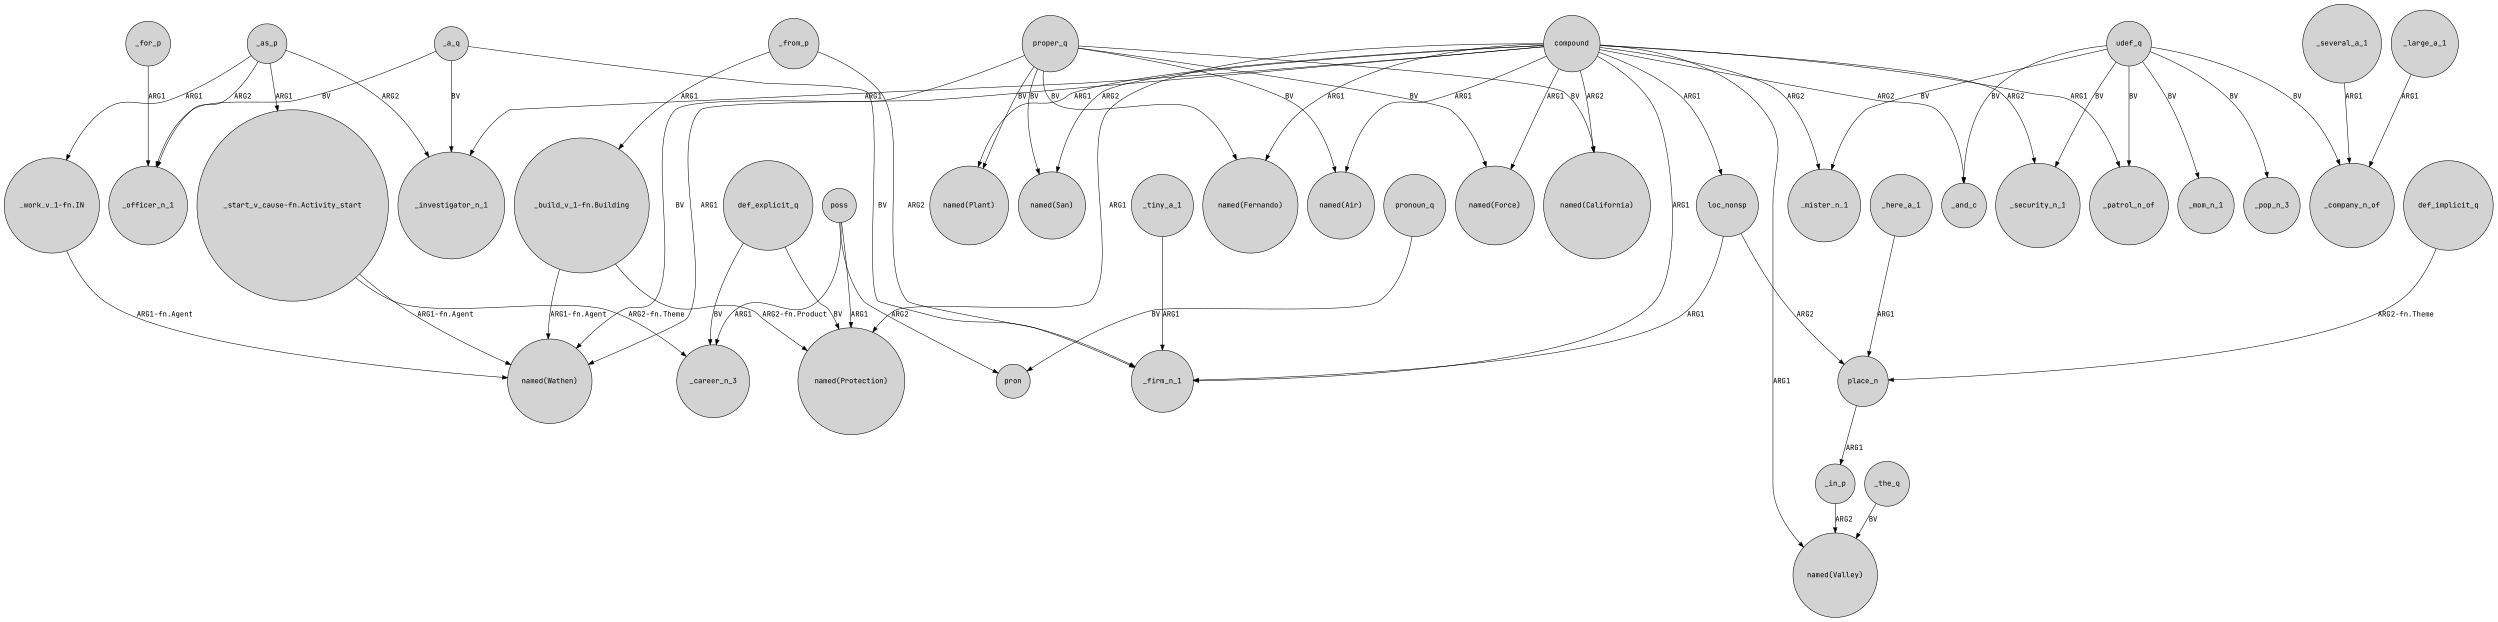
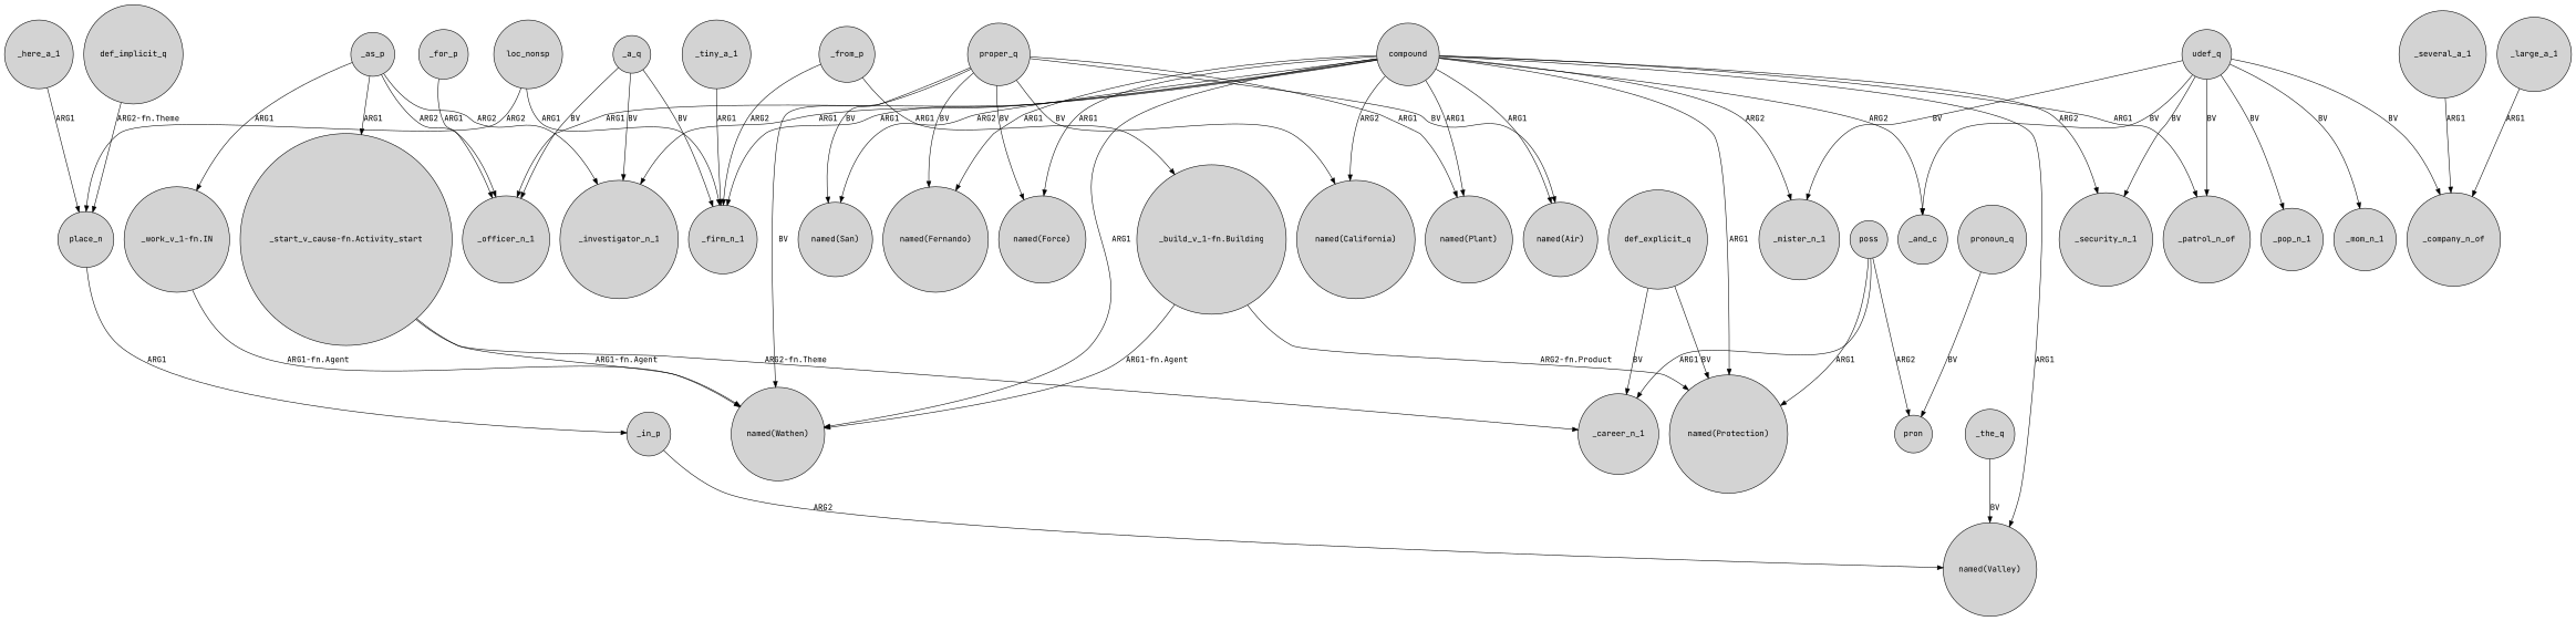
  digraph {
    fontname="JetBrains Mono"
    node [fontname="JetBrains Mono" shape=circle style=filled]
    edge [fontname="JetBrains Mono"]
    "_build_v_1-fn.Building"
    "named(Wathen)"
    "named(Protection)"
    udef_q
    _mom_n_1
    _mister_n_1
    _security_n_1
    _patrol_n_of
-   _pop_n_1 [label=_pop_n_3]
+   _pop_n_1
    _and_c
    _company_n_of
    poss
-   _career_n_1 [label=_career_n_3]
+   _career_n_1
    pron
    _for_p
    _officer_n_1
    _here_a_1
    place_n
    _in_p
    def_explicit_q
    compound
    "named(San)"
    "named(Fernando)"
    "named(Air)"
    "named(Force)"
    "named(California)"
    _firm_n_1
    "named(Valley)"
    "named(Plant)"
    _investigator_n_1
    proper_q
    _as_p
    "_work_v_1-fn.IN"
    "_start_v_cause-fn.Activity_start"
    _a_q
    def_implicit_q
    pronoun_q
    _the_q
    _several_a_1
    loc_nonsp
    _tiny_a_1
    _from_p
    _large_a_1
    "_build_v_1-fn.Building" -> "named(Wathen)" [label="ARG1-fn.Agent"]
    "_build_v_1-fn.Building" -> "named(Protection)" [label="ARG2-fn.Product"]
    udef_q -> _mom_n_1 [label=BV]
    udef_q -> _mister_n_1 [label=BV]
    udef_q -> _security_n_1 [label=BV]
    udef_q -> _patrol_n_of [label=BV]
    udef_q -> _pop_n_1 [label=BV]
    udef_q -> _and_c [label=BV]
    udef_q -> _company_n_of [label=BV]
    poss -> "named(Protection)" [label=ARG1]
    poss -> _career_n_1 [label=ARG1]
    poss -> pron [label=ARG2]
    _for_p -> _officer_n_1 [label=ARG1]
    _here_a_1 -> place_n [label=ARG1]
    place_n -> _in_p [label=ARG1]
    _in_p -> "named(Valley)" [label=ARG2]
    def_explicit_q -> "named(Protection)" [label=BV]
    def_explicit_q -> _career_n_1 [label=BV]
    compound -> "named(Wathen)" [label=ARG1]
    compound -> "named(Protection)" [label=ARG1]
    compound -> _mister_n_1 [label=ARG2]
    compound -> _security_n_1 [label=ARG2]
    compound -> _patrol_n_of [label=ARG1]
    compound -> _and_c [label=ARG2]
-   compound -> loc_nonsp [label=ARG1]
+   compound -> _officer_n_1 [label=ARG1]
    compound -> "named(San)" [label=ARG2]
    compound -> "named(Fernando)" [label=ARG1]
    compound -> "named(Air)" [label=ARG1]
    compound -> "named(Force)" [label=ARG1]
    compound -> "named(California)" [label=ARG2]
    compound -> _firm_n_1 [label=ARG1]
    compound -> "named(Valley)" [label=ARG1]
    compound -> "named(Plant)" [label=ARG1]
    compound -> _investigator_n_1 [label=ARG1]
    proper_q -> "named(Wathen)" [label=BV]
    proper_q -> "named(San)" [label=BV]
    proper_q -> "named(Fernando)" [label=BV]
    proper_q -> "named(Air)" [label=BV]
    proper_q -> "named(Force)" [label=BV]
    proper_q -> "named(California)" [label=BV]
-   proper_q -> "named(Plant)" [label=BV]
+   proper_q -> "named(Plant)" [label=ARG1]
    _as_p -> _officer_n_1 [label=ARG2]
    _as_p -> _investigator_n_1 [label=ARG2]
    _as_p -> "_work_v_1-fn.IN" [label=ARG1]
    _as_p -> "_start_v_cause-fn.Activity_start" [label=ARG1]
    "_work_v_1-fn.IN" -> "named(Wathen)" [label="ARG1-fn.Agent"]
    "_start_v_cause-fn.Activity_start" -> "named(Wathen)" [label="ARG1-fn.Agent"]
    "_start_v_cause-fn.Activity_start" -> _career_n_1 [label="ARG2-fn.Theme"]
    _a_q -> _officer_n_1 [label=BV]
    _a_q -> _firm_n_1 [label=BV]
    _a_q -> _investigator_n_1 [label=BV]
    def_implicit_q -> place_n [label="ARG2-fn.Theme"]
    pronoun_q -> pron [label=BV]
    _the_q -> "named(Valley)" [label=BV]
    _several_a_1 -> _company_n_of [label=ARG1]
    loc_nonsp -> place_n [label=ARG2]
    loc_nonsp -> _firm_n_1 [label=ARG1]
    _tiny_a_1 -> _firm_n_1 [label=ARG1]
    _from_p -> "_build_v_1-fn.Building" [label=ARG1]
    _from_p -> _firm_n_1 [label=ARG2]
    _large_a_1 -> _company_n_of [label=ARG1]
  }
